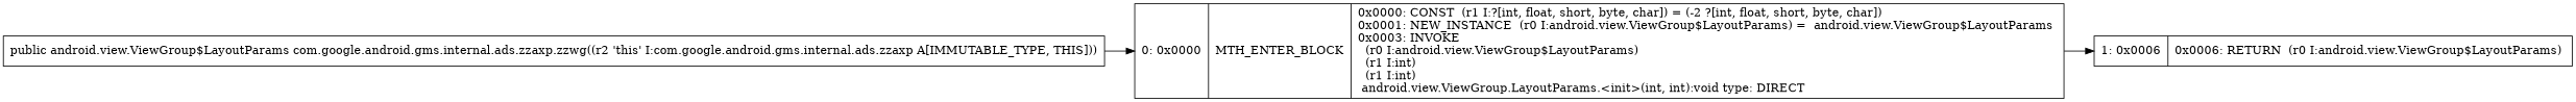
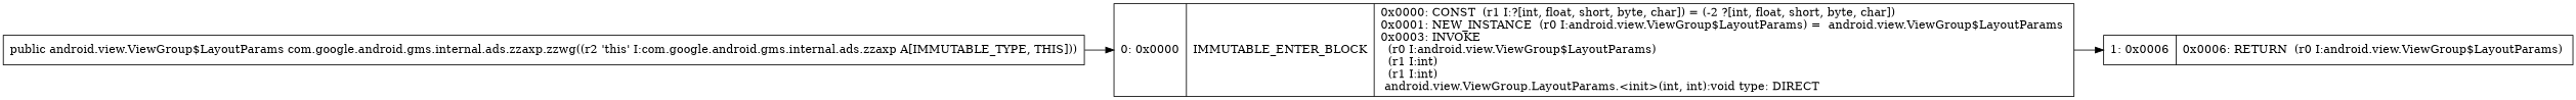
  digraph {
    rankdir=LR
    node [shape=record]
-   n1 [label="{0\:\ 0x0000|MTH_ENTER_BLOCK\l|0x0000: CONST  (r1 I:?[int, float, short, byte, char]) = (\-2 ?[int, float, short, byte, char]) \l0x0001: NEW_INSTANCE  (r0 I:android.view.ViewGroup$LayoutParams) =  android.view.ViewGroup$LayoutParams \l0x0003: INVOKE  \l  (r0 I:android.view.ViewGroup$LayoutParams)\l  (r1 I:int)\l  (r1 I:int)\l android.view.ViewGroup.LayoutParams.\<init\>(int, int):void type: DIRECT \l}"]
+   n1 [label="{0\:\ 0x0000|IMMUTABLE_ENTER_BLOCK\l|0x0000: CONST  (r1 I:?[int, float, short, byte, char]) = (\-2 ?[int, float, short, byte, char]) \l0x0001: NEW_INSTANCE  (r0 I:android.view.ViewGroup$LayoutParams) =  android.view.ViewGroup$LayoutParams \l0x0003: INVOKE  \l  (r0 I:android.view.ViewGroup$LayoutParams)\l  (r1 I:int)\l  (r1 I:int)\l android.view.ViewGroup.LayoutParams.\<init\>(int, int):void type: DIRECT \l}"]
    n2 [label="{1\:\ 0x0006|0x0006: RETURN  (r0 I:android.view.ViewGroup$LayoutParams) \l}"]
    n3 [label="{public android.view.ViewGroup$LayoutParams com.google.android.gms.internal.ads.zzaxp.zzwg((r2 'this' I:com.google.android.gms.internal.ads.zzaxp A[IMMUTABLE_TYPE, THIS])) }"]
    n1 -> n2
    n3 -> n1
  }
